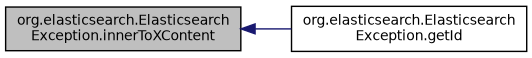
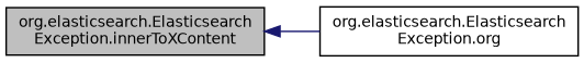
  digraph {
    rankdir=LR
    node [color=black fontname=Helvetica fontsize=10 shape=record style=filled]
    n1 [fillcolor=grey75 fontcolor=black height=0.2 label="org.elasticsearch.Elasticsearch\lException.innerToXContent" width=0.4]
-   n2 [fillcolor=white height=0.2 label="org.elasticsearch.Elasticsearch\lException.getId" width=0.4]
+   n2 [fillcolor=white height=0.2 label="org.elasticsearch.Elasticsearch\lException.org" width=0.4]
    n1 -> n2 [color=midnightblue dir=back fontname=Helvetica fontsize=10 labelfontname=Helvetica labelfontsize=10 style=solid]
  }
